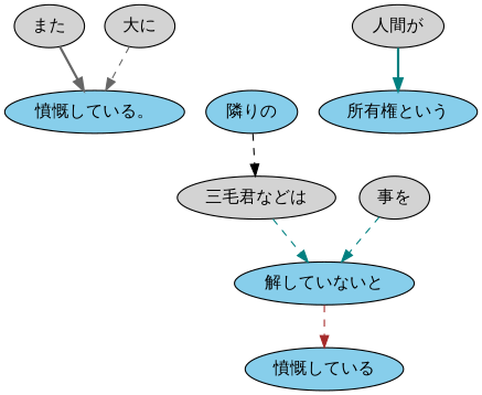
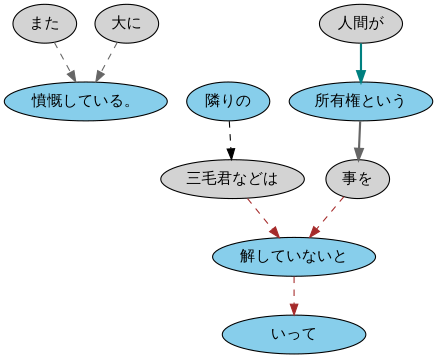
  digraph {
    node [fillcolor=lightgrey style=filled]
    edge [color=gray40 style=dashed]
    n1 [label="また"]
    n2 [fillcolor=skyblue label="憤慨している。"]
    n3 [fillcolor=skyblue label="隣りの"]
    n4 [label="三毛君などは"]
    n5 [fillcolor=skyblue label="解していないと"]
-   n6 [fillcolor=skyblue label="憤慨している"]
+   n6 [fillcolor=skyblue label="いって"]
    n7 [label="人間が"]
    n8 [fillcolor=skyblue label="所有権という"]
    n9 [label="事を"]
    n10 [label="大に"]
-   n1 -> n2 [style=bold]
+   n1 -> n2
    n3 -> n4 [color=black]
-   n4 -> n5 [color=teal]
+   n4 -> n5 [color=brown]
    n5 -> n6 [color=brown]
    n7 -> n8 [color=teal style=bold]
-   n9 -> n5 [color=teal]
+   n8 -> n9 [style=bold]
+   n9 -> n5 [color=brown]
    n10 -> n2
  }
